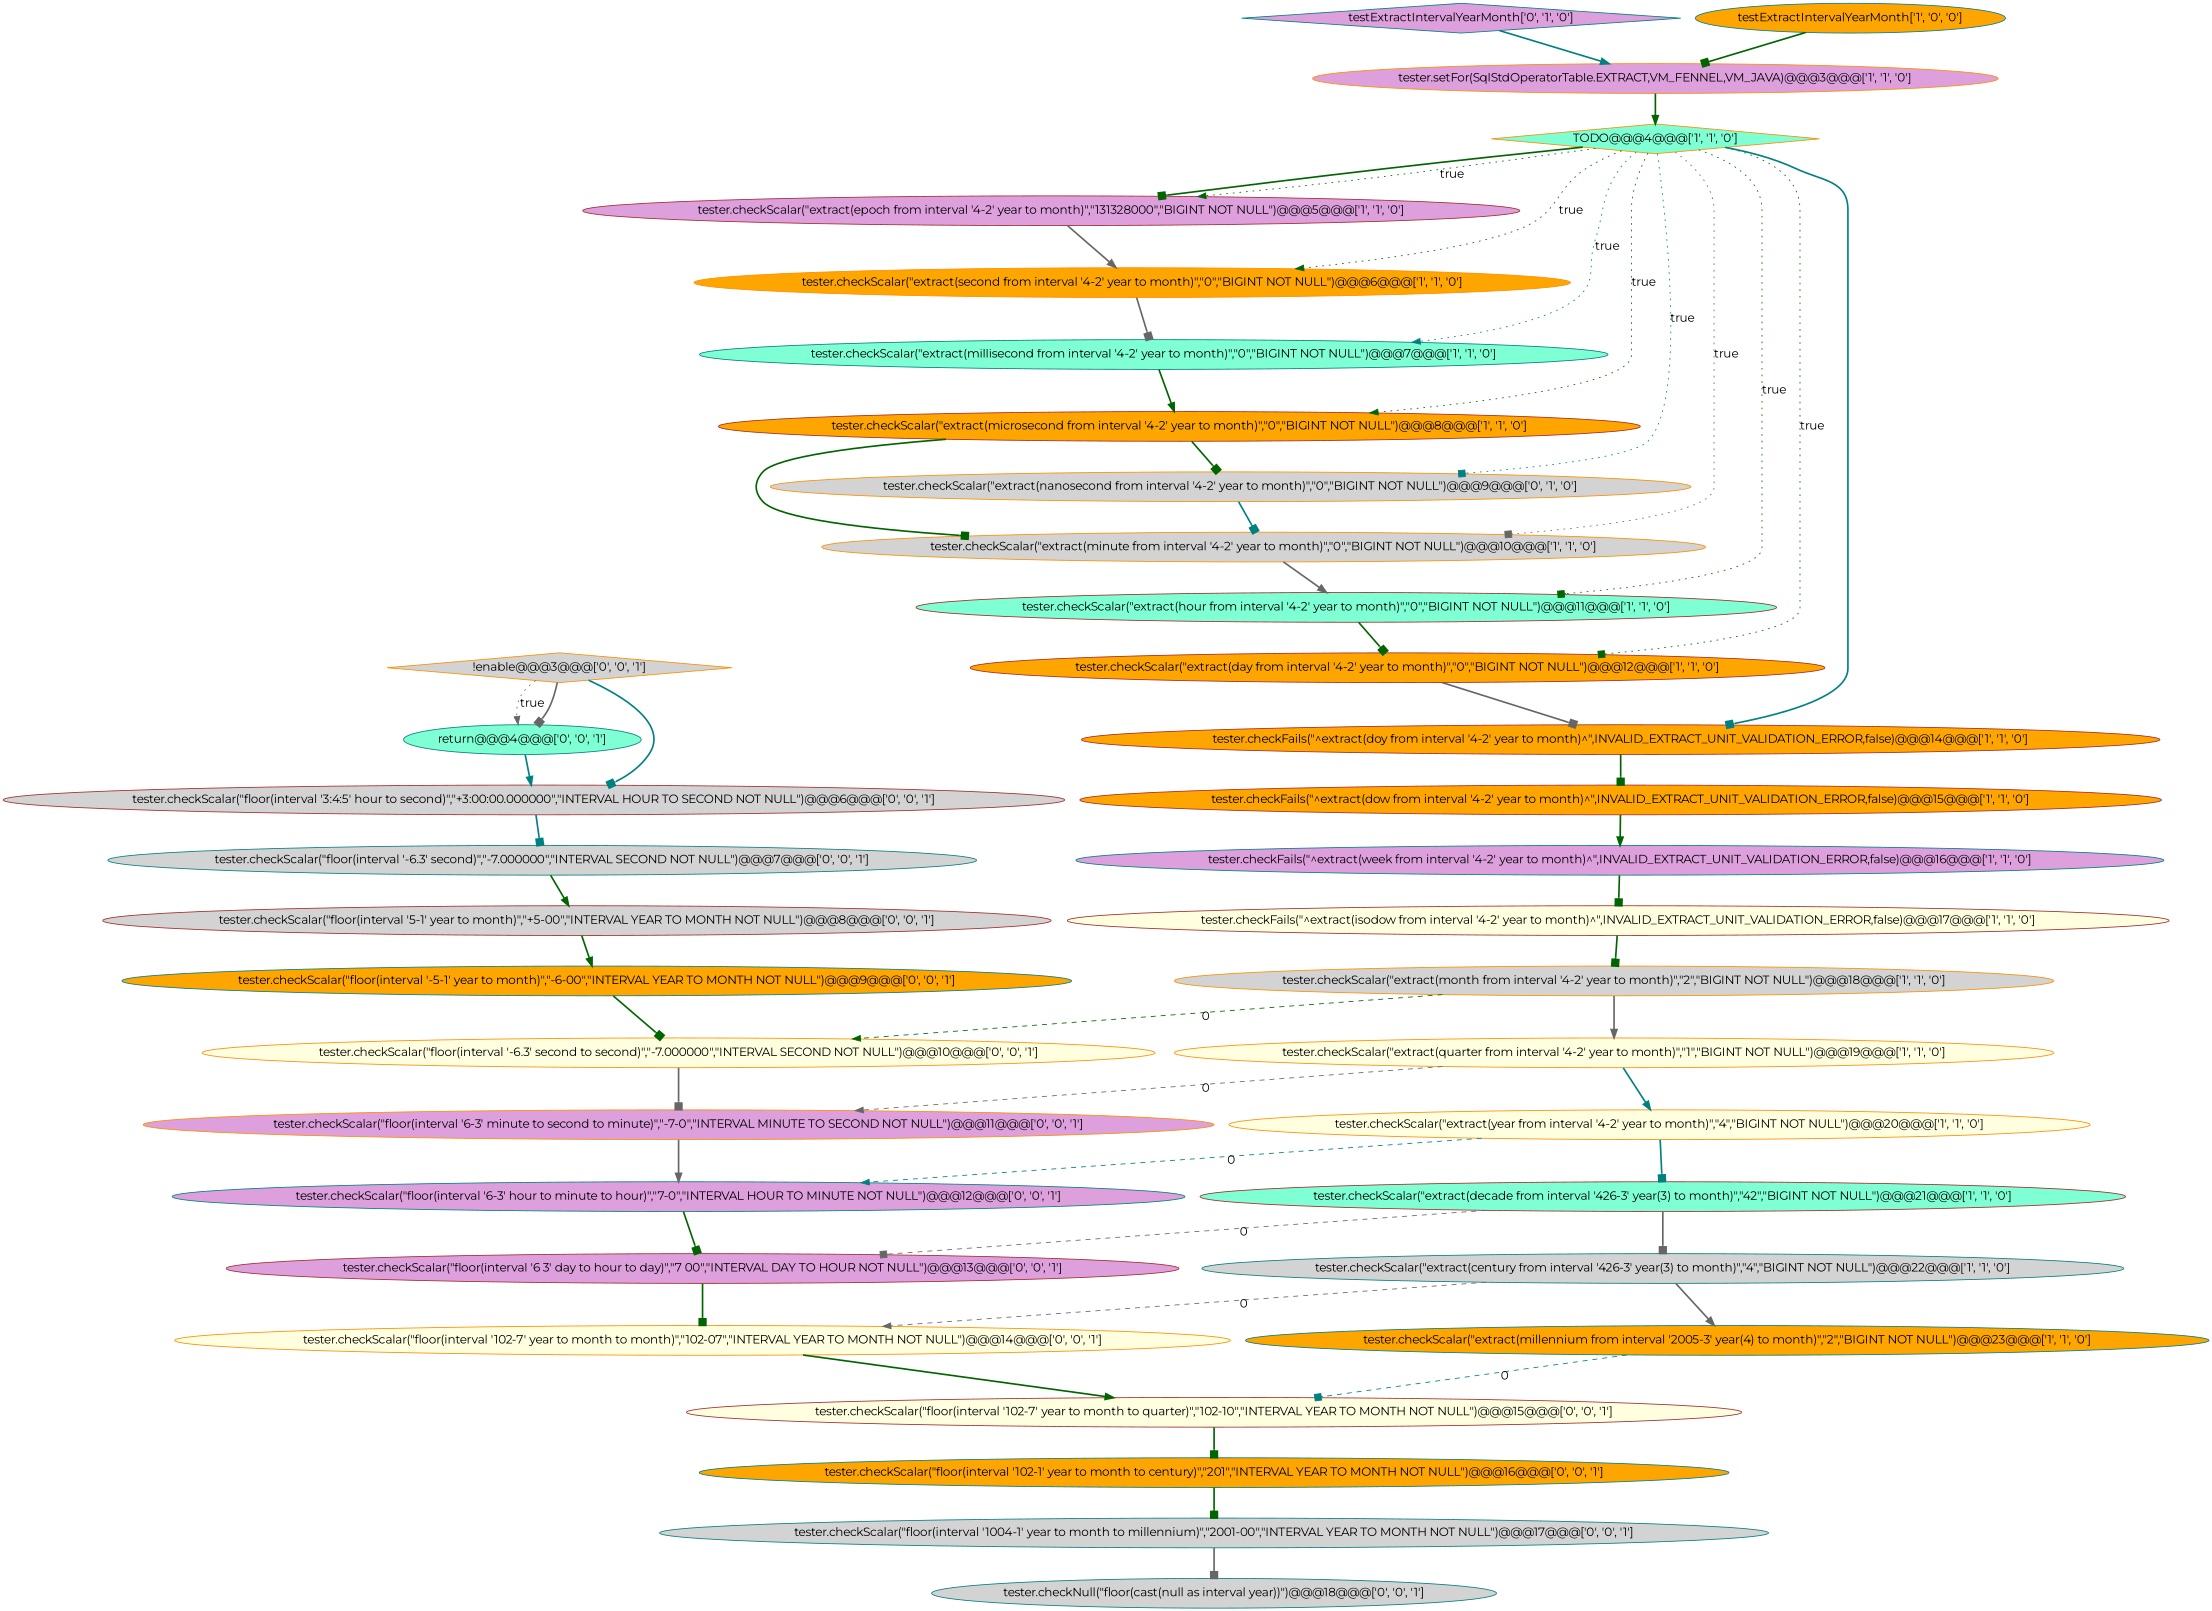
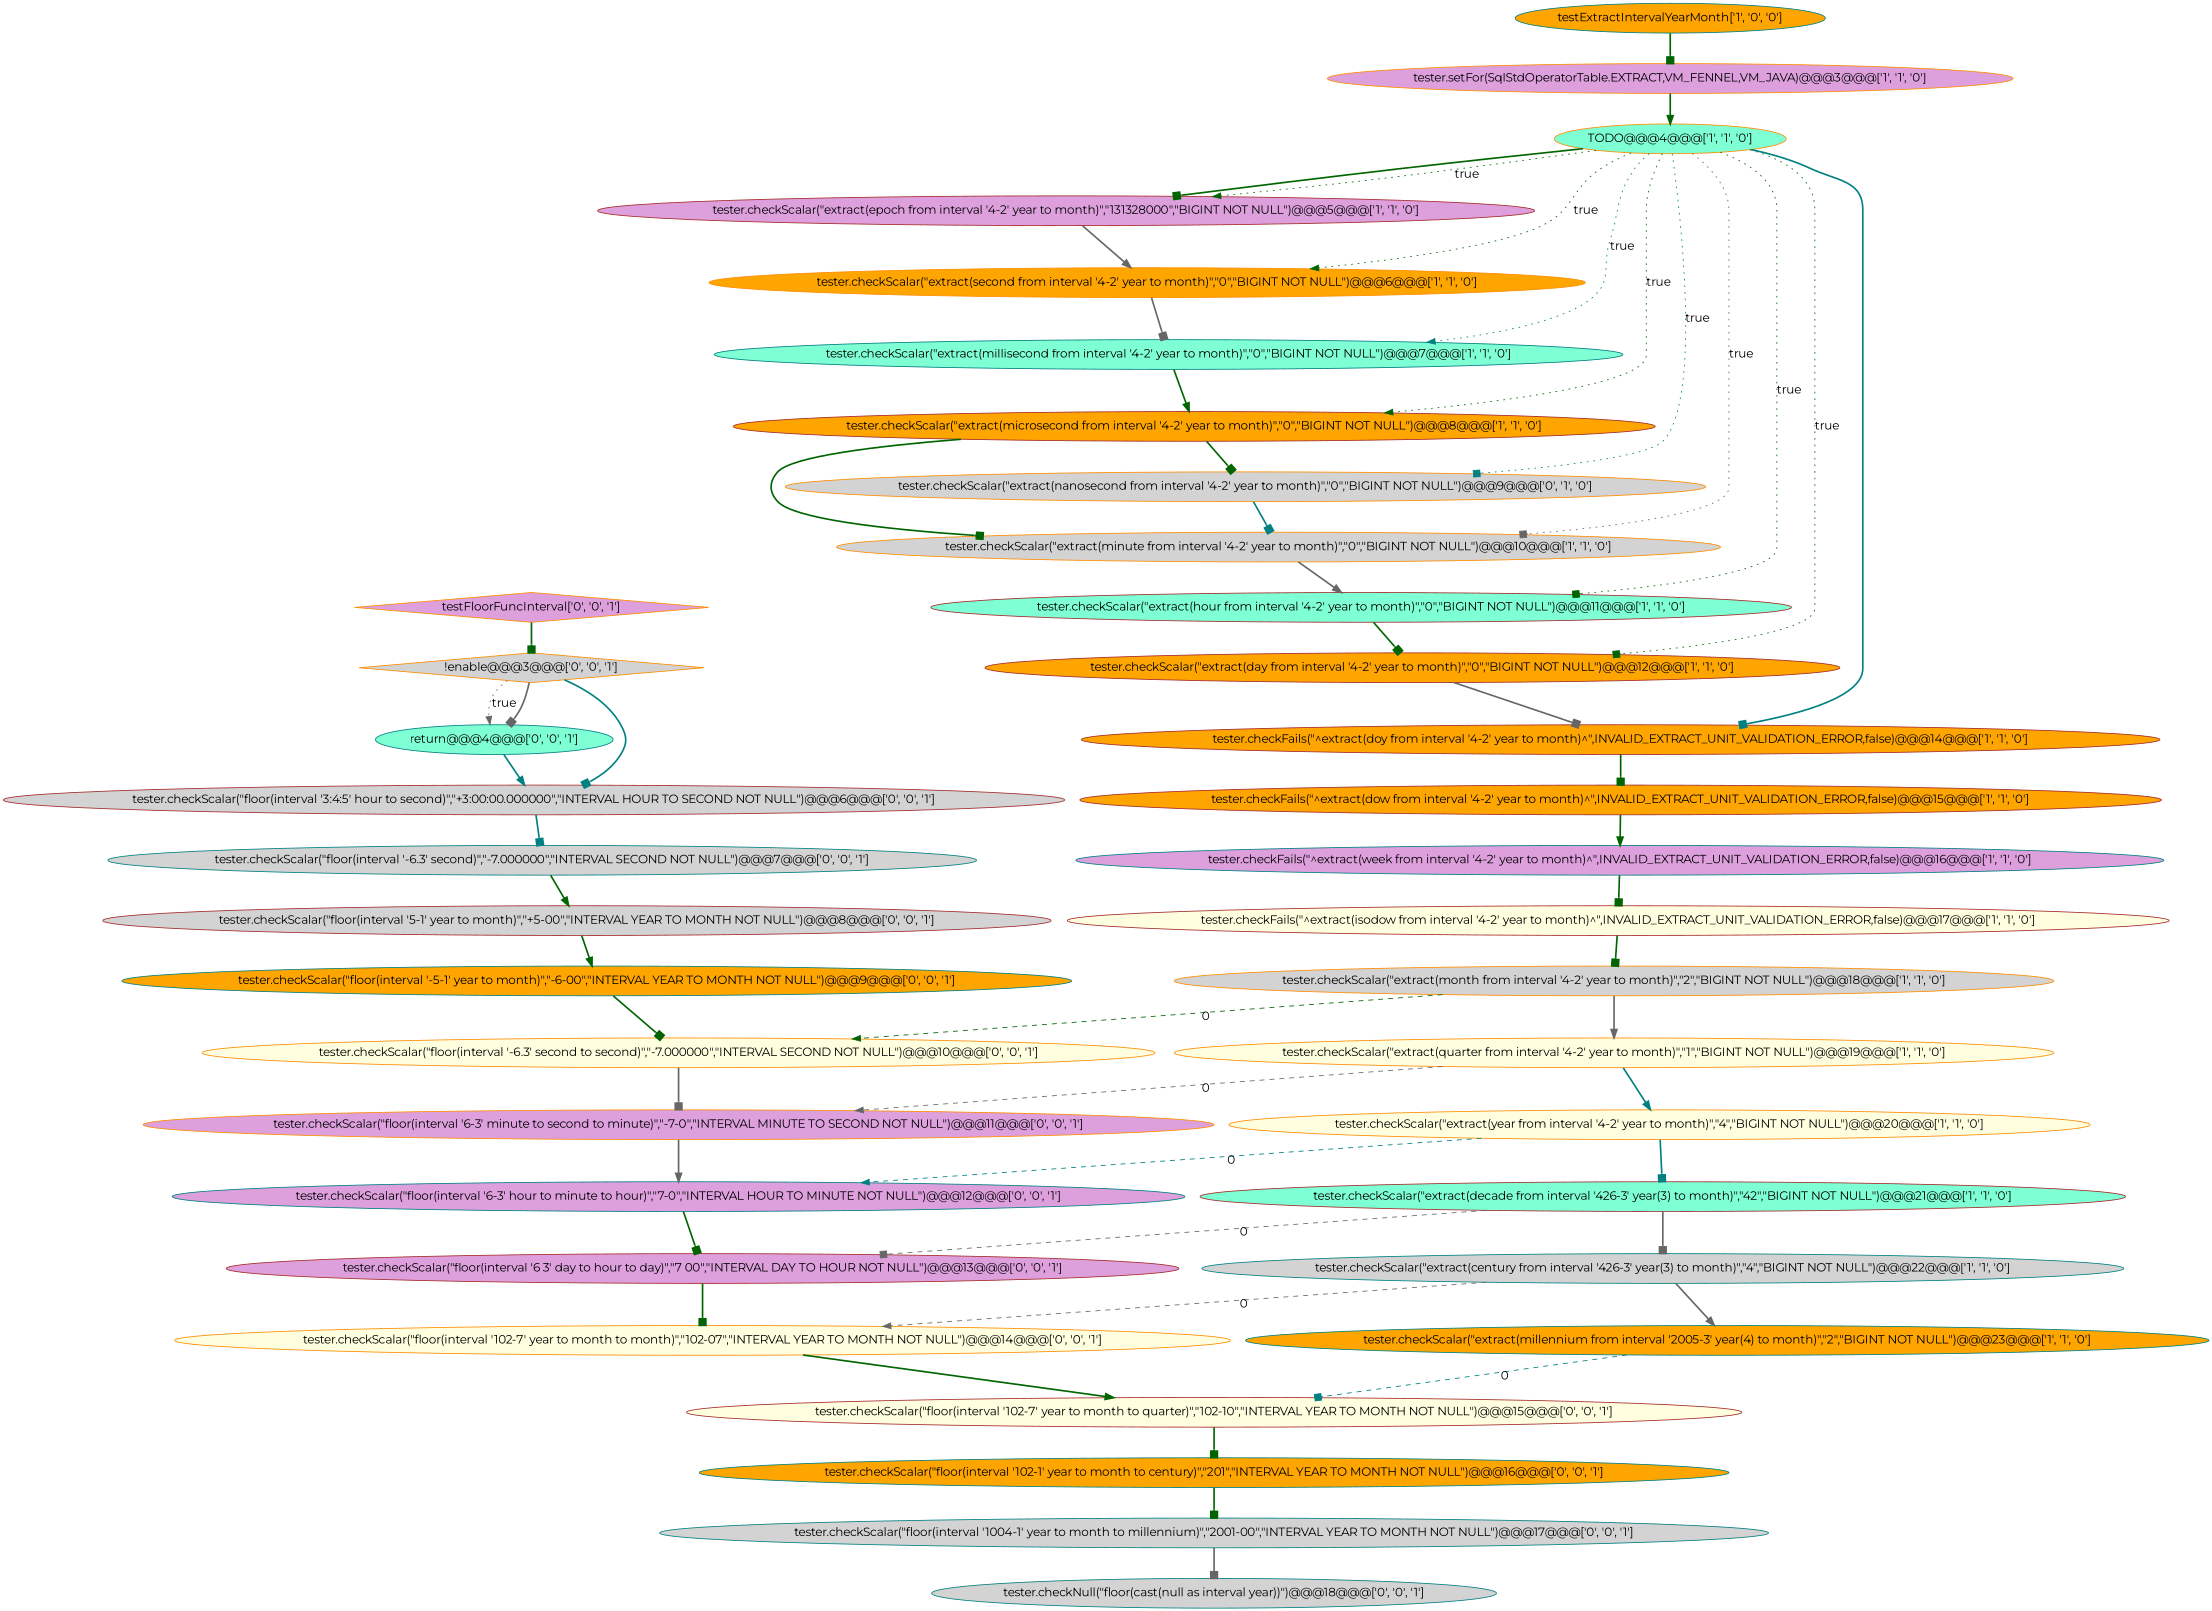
  digraph {
    fontname=Montserrat
    node [color=darkorange fillcolor=lightgrey fontname=Montserrat shape=ellipse style=filled]
    edge [arrowhead=box color=darkgreen fontname=Montserrat style=bold]
    n1 [color=brown fillcolor=plum label="tester.checkScalar(\"extract(epoch from interval '4-2' year to month)\",\"131328000\",\"BIGINT NOT NULL\")@@@5@@@['1', '1', '0']"]
    n2 [fillcolor=orange label="tester.checkScalar(\"extract(second from interval '4-2' year to month)\",\"0\",\"BIGINT NOT NULL\")@@@6@@@['1', '1', '0']"]
    n3 [color=teal fillcolor=aquamarine label="tester.checkScalar(\"extract(millisecond from interval '4-2' year to month)\",\"0\",\"BIGINT NOT NULL\")@@@7@@@['1', '1', '0']"]
    n4 [color=teal label="tester.checkScalar(\"floor(interval '-6.3' second)\",\"-7.000000\",\"INTERVAL SECOND NOT NULL\")@@@7@@@['0', '0', '1']"]
    n5 [color=brown label="tester.checkScalar(\"floor(interval '5-1' year to month)\",\"+5-00\",\"INTERVAL YEAR TO MONTH NOT NULL\")@@@8@@@['0', '0', '1']"]
    n6 [color=teal fillcolor=orange label="tester.checkScalar(\"floor(interval '-5-1' year to month)\",\"-6-00\",\"INTERVAL YEAR TO MONTH NOT NULL\")@@@9@@@['0', '0', '1']"]
    n7 [color=brown fillcolor=lightyellow label="tester.checkScalar(\"floor(interval '102-7' year to month to quarter)\",\"102-10\",\"INTERVAL YEAR TO MONTH NOT NULL\")@@@15@@@['0', '0', '1']"]
    n8 [color=teal fillcolor=orange label="tester.checkScalar(\"floor(interval '102-1' year to month to century)\",\"201\",\"INTERVAL YEAR TO MONTH NOT NULL\")@@@16@@@['0', '0', '1']"]
    n9 [color=teal label="tester.checkScalar(\"floor(interval '1004-1' year to month to millennium)\",\"2001-00\",\"INTERVAL YEAR TO MONTH NOT NULL\")@@@17@@@['0', '0', '1']"]
    n10 [color=teal label="tester.checkNull(\"floor(cast(null as interval year))\")@@@18@@@['0', '0', '1']"]
    n11 [fillcolor=lightyellow label="tester.checkScalar(\"extract(year from interval '4-2' year to month)\",\"4\",\"BIGINT NOT NULL\")@@@20@@@['1', '1', '0']"]
    n12 [color=teal fillcolor=plum label="tester.checkScalar(\"floor(interval '6-3' hour to minute to hour)\",\"7-0\",\"INTERVAL HOUR TO MINUTE NOT NULL\")@@@12@@@['0', '0', '1']"]
    n13 [color=brown fillcolor=aquamarine label="tester.checkScalar(\"extract(decade from interval '426-3' year(3) to month)\",\"42\",\"BIGINT NOT NULL\")@@@21@@@['1', '1', '0']"]
    n14 [color=brown fillcolor=plum label="tester.checkScalar(\"floor(interval '6 3' day to hour to day)\",\"7 00\",\"INTERVAL DAY TO HOUR NOT NULL\")@@@13@@@['0', '0', '1']"]
    n15 [color=teal label="tester.checkScalar(\"extract(century from interval '426-3' year(3) to month)\",\"4\",\"BIGINT NOT NULL\")@@@22@@@['1', '1', '0']"]
-   n16 [color=teal fillcolor=plum label="testExtractIntervalYearMonth['0', '1', '0']" shape=diamond]
    n17 [fillcolor=plum label="tester.setFor(SqlStdOperatorTable.EXTRACT,VM_FENNEL,VM_JAVA)@@@3@@@['1', '1', '0']"]
-   n18 [fillcolor=aquamarine label="TODO@@@4@@@['1', '1', '0']" shape=diamond]
+   n18 [fillcolor=aquamarine label="TODO@@@4@@@['1', '1', '0']"]
+   n19 [fillcolor=plum label="testFloorFuncInterval['0', '0', '1']" shape=diamond]
    n20 [label="!enable@@@3@@@['0', '0', '1']" shape=diamond]
    n21 [color=brown label="tester.checkScalar(\"floor(interval '3:4:5' hour to second)\",\"+3:00:00.000000\",\"INTERVAL HOUR TO SECOND NOT NULL\")@@@6@@@['0', '0', '1']"]
    n22 [color=teal fillcolor=aquamarine label="return@@@4@@@['0', '0', '1']"]
    n23 [fillcolor=lightyellow label="tester.checkScalar(\"extract(quarter from interval '4-2' year to month)\",\"1\",\"BIGINT NOT NULL\")@@@19@@@['1', '1', '0']"]
    n24 [fillcolor=plum label="tester.checkScalar(\"floor(interval '6-3' minute to second to minute)\",\"-7-0\",\"INTERVAL MINUTE TO SECOND NOT NULL\")@@@11@@@['0', '0', '1']"]
    n25 [color=teal fillcolor=orange label="tester.checkScalar(\"extract(millennium from interval '2005-3' year(4) to month)\",\"2\",\"BIGINT NOT NULL\")@@@23@@@['1', '1', '0']"]
    n26 [fillcolor=lightyellow label="tester.checkScalar(\"floor(interval '102-7' year to month to month)\",\"102-07\",\"INTERVAL YEAR TO MONTH NOT NULL\")@@@14@@@['0', '0', '1']"]
    n27 [color=brown fillcolor=lightyellow label="tester.checkFails(\"^extract(isodow from interval '4-2' year to month)^\",INVALID_EXTRACT_UNIT_VALIDATION_ERROR,false)@@@17@@@['1', '1', '0']"]
    n28 [label="tester.checkScalar(\"extract(month from interval '4-2' year to month)\",\"2\",\"BIGINT NOT NULL\")@@@18@@@['1', '1', '0']"]
    n29 [fillcolor=lightyellow label="tester.checkScalar(\"floor(interval '-6.3' second to second)\",\"-7.000000\",\"INTERVAL SECOND NOT NULL\")@@@10@@@['0', '0', '1']"]
    n30 [color=brown fillcolor=orange label="tester.checkScalar(\"extract(microsecond from interval '4-2' year to month)\",\"0\",\"BIGINT NOT NULL\")@@@8@@@['1', '1', '0']"]
    n31 [label="tester.checkScalar(\"extract(nanosecond from interval '4-2' year to month)\",\"0\",\"BIGINT NOT NULL\")@@@9@@@['0', '1', '0']"]
    n32 [label="tester.checkScalar(\"extract(minute from interval '4-2' year to month)\",\"0\",\"BIGINT NOT NULL\")@@@10@@@['1', '1', '0']"]
    n33 [color=brown fillcolor=aquamarine label="tester.checkScalar(\"extract(hour from interval '4-2' year to month)\",\"0\",\"BIGINT NOT NULL\")@@@11@@@['1', '1', '0']"]
    n34 [color=brown fillcolor=orange label="tester.checkScalar(\"extract(day from interval '4-2' year to month)\",\"0\",\"BIGINT NOT NULL\")@@@12@@@['1', '1', '0']"]
    n35 [color=brown fillcolor=orange label="tester.checkFails(\"^extract(doy from interval '4-2' year to month)^\",INVALID_EXTRACT_UNIT_VALIDATION_ERROR,false)@@@14@@@['1', '1', '0']"]
    n36 [color=brown fillcolor=orange label="tester.checkFails(\"^extract(dow from interval '4-2' year to month)^\",INVALID_EXTRACT_UNIT_VALIDATION_ERROR,false)@@@15@@@['1', '1', '0']"]
    n37 [color=teal fillcolor=plum label="tester.checkFails(\"^extract(week from interval '4-2' year to month)^\",INVALID_EXTRACT_UNIT_VALIDATION_ERROR,false)@@@16@@@['1', '1', '0']"]
    n38 [color=teal fillcolor=orange label="testExtractIntervalYearMonth['1', '0', '0']"]
    n1 -> n2 [arrowhead=normal color=gray40]
    n2 -> n3 [color=gray40]
    n3 -> n30 [arrowhead=normal]
    n4 -> n5 [arrowhead=normal]
    n5 -> n6 [arrowhead=normal]
    n6 -> n29
    n7 -> n8
    n8 -> n9
    n9 -> n10 [color=gray40]
    n11 -> n12 [arrowhead=normal color=teal label=0 style=dashed]
    n11 -> n13 [color=teal]
    n12 -> n14
    n13 -> n14 [color=gray40 label=0 style=dashed]
    n13 -> n15 [color=gray40]
    n14 -> n26
    n15 -> n25 [arrowhead=normal color=gray40]
    n15 -> n26 [arrowhead=normal color=gray40 label=0 style=dashed]
-   n16 -> n17 [arrowhead=normal color=teal]
    n17 -> n18 [arrowhead=normal]
    n18 -> n1
    n18 -> n1 [arrowhead=normal label=true style=dotted]
    n18 -> n2 [arrowhead=normal label=true style=dotted]
    n18 -> n3 [arrowhead=normal color=teal label=true style=dotted]
    n18 -> n30 [arrowhead=normal label=true style=dotted]
    n18 -> n31 [color=teal label=true style=dotted]
    n18 -> n32 [color=gray40 label=true style=dotted]
    n18 -> n33 [label=true style=dotted]
    n18 -> n34 [label=true style=dotted]
    n18 -> n35 [color=teal]
+   n19 -> n20
    n20 -> n21 [color=teal]
    n20 -> n22 [color=gray40]
    n20 -> n22 [arrowhead=normal color=gray40 label=true style=dotted]
    n21 -> n4 [color=teal]
    n22 -> n21 [arrowhead=normal color=teal]
    n23 -> n11 [arrowhead=normal color=teal]
    n23 -> n24 [arrowhead=normal color=gray40 label=0 style=dashed]
    n24 -> n12 [arrowhead=normal color=gray40]
    n25 -> n7 [color=teal label=0 style=dashed]
    n26 -> n7 [arrowhead=normal]
    n27 -> n28
    n28 -> n23 [arrowhead=normal color=gray40]
    n28 -> n29 [arrowhead=normal label=0 style=dashed]
    n29 -> n24 [color=gray40]
    n30 -> n31
    n30 -> n32
    n31 -> n32 [color=teal]
    n32 -> n33 [arrowhead=normal color=gray40]
    n33 -> n34
    n34 -> n35 [color=gray40]
    n35 -> n36
    n36 -> n37 [arrowhead=normal]
    n37 -> n27
    n38 -> n17
  }
